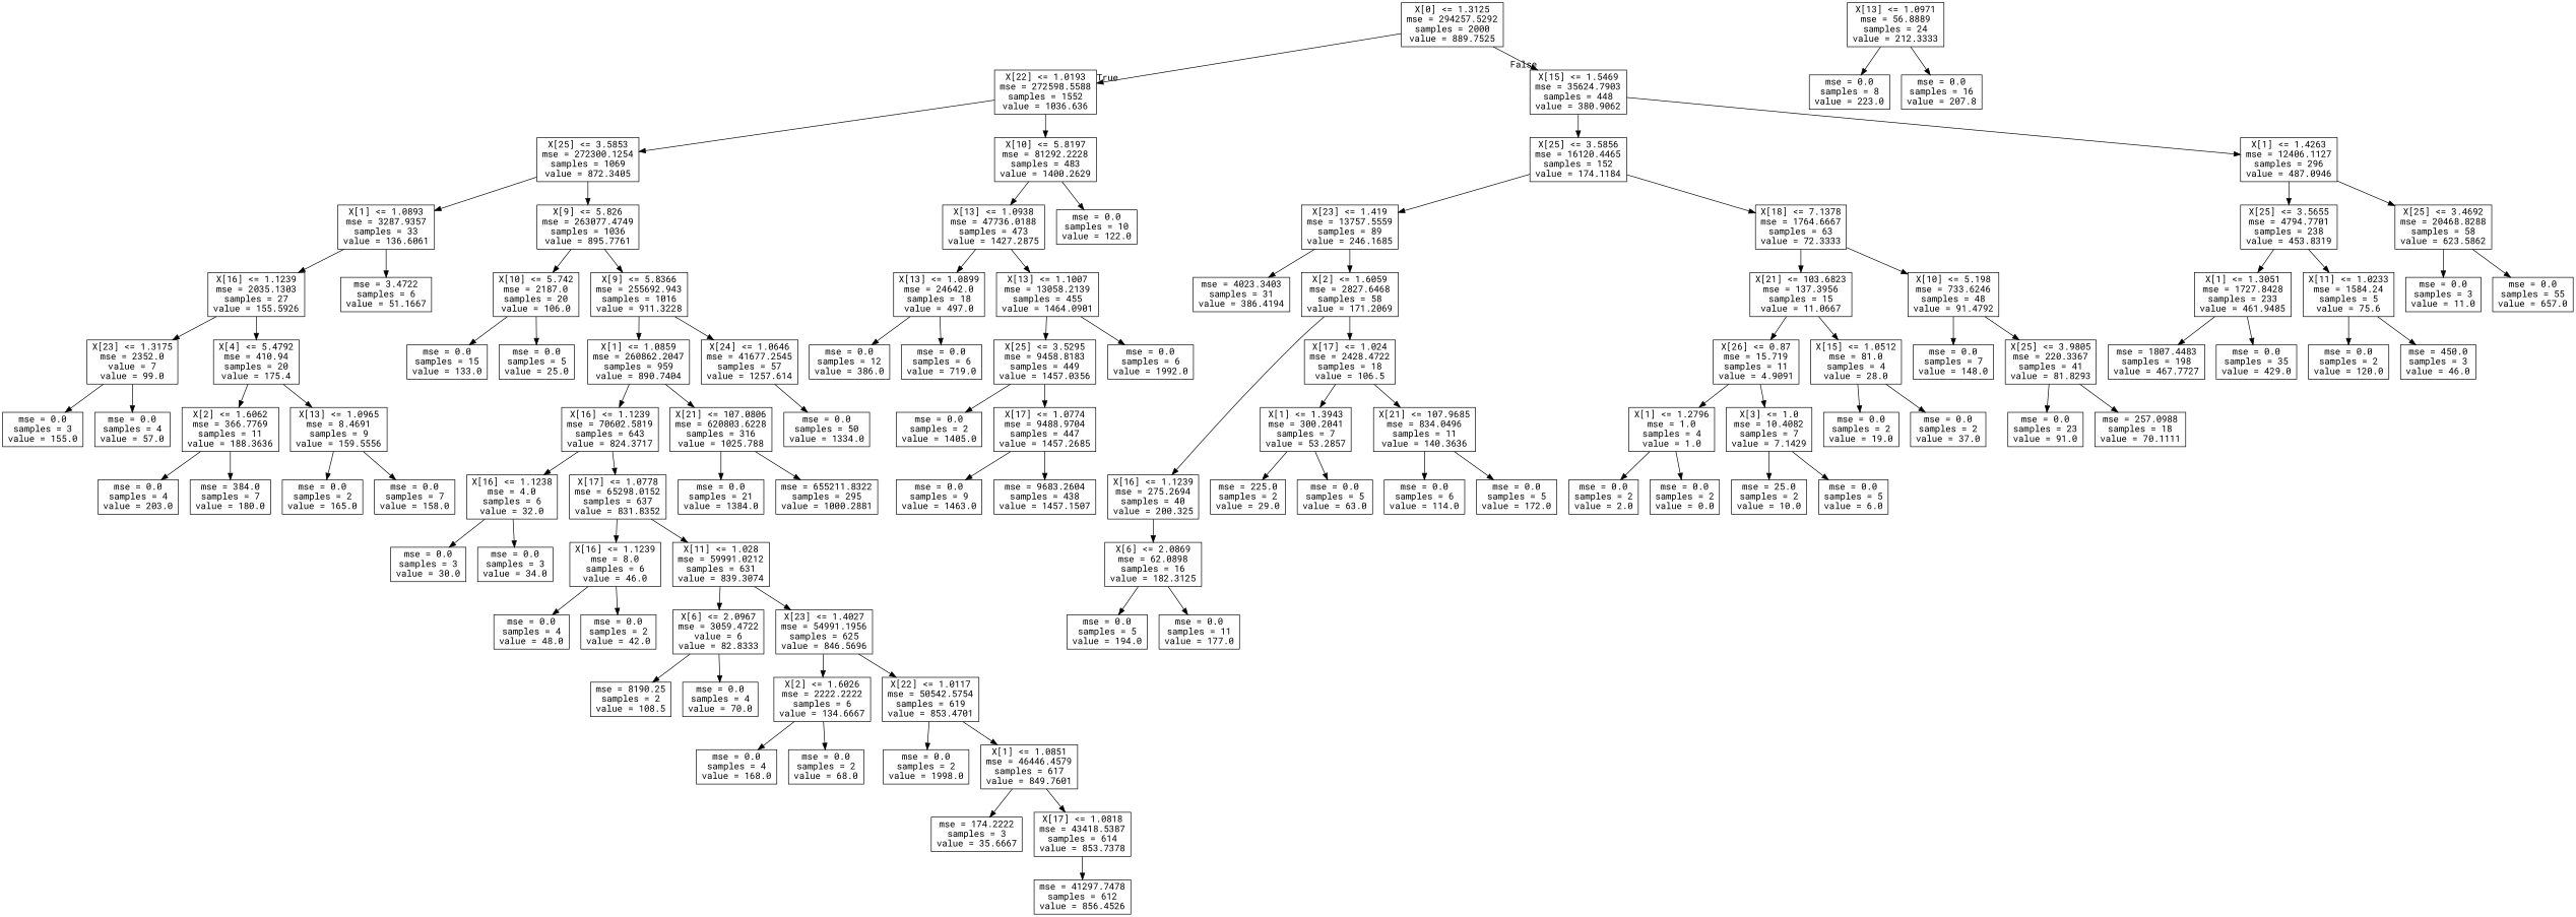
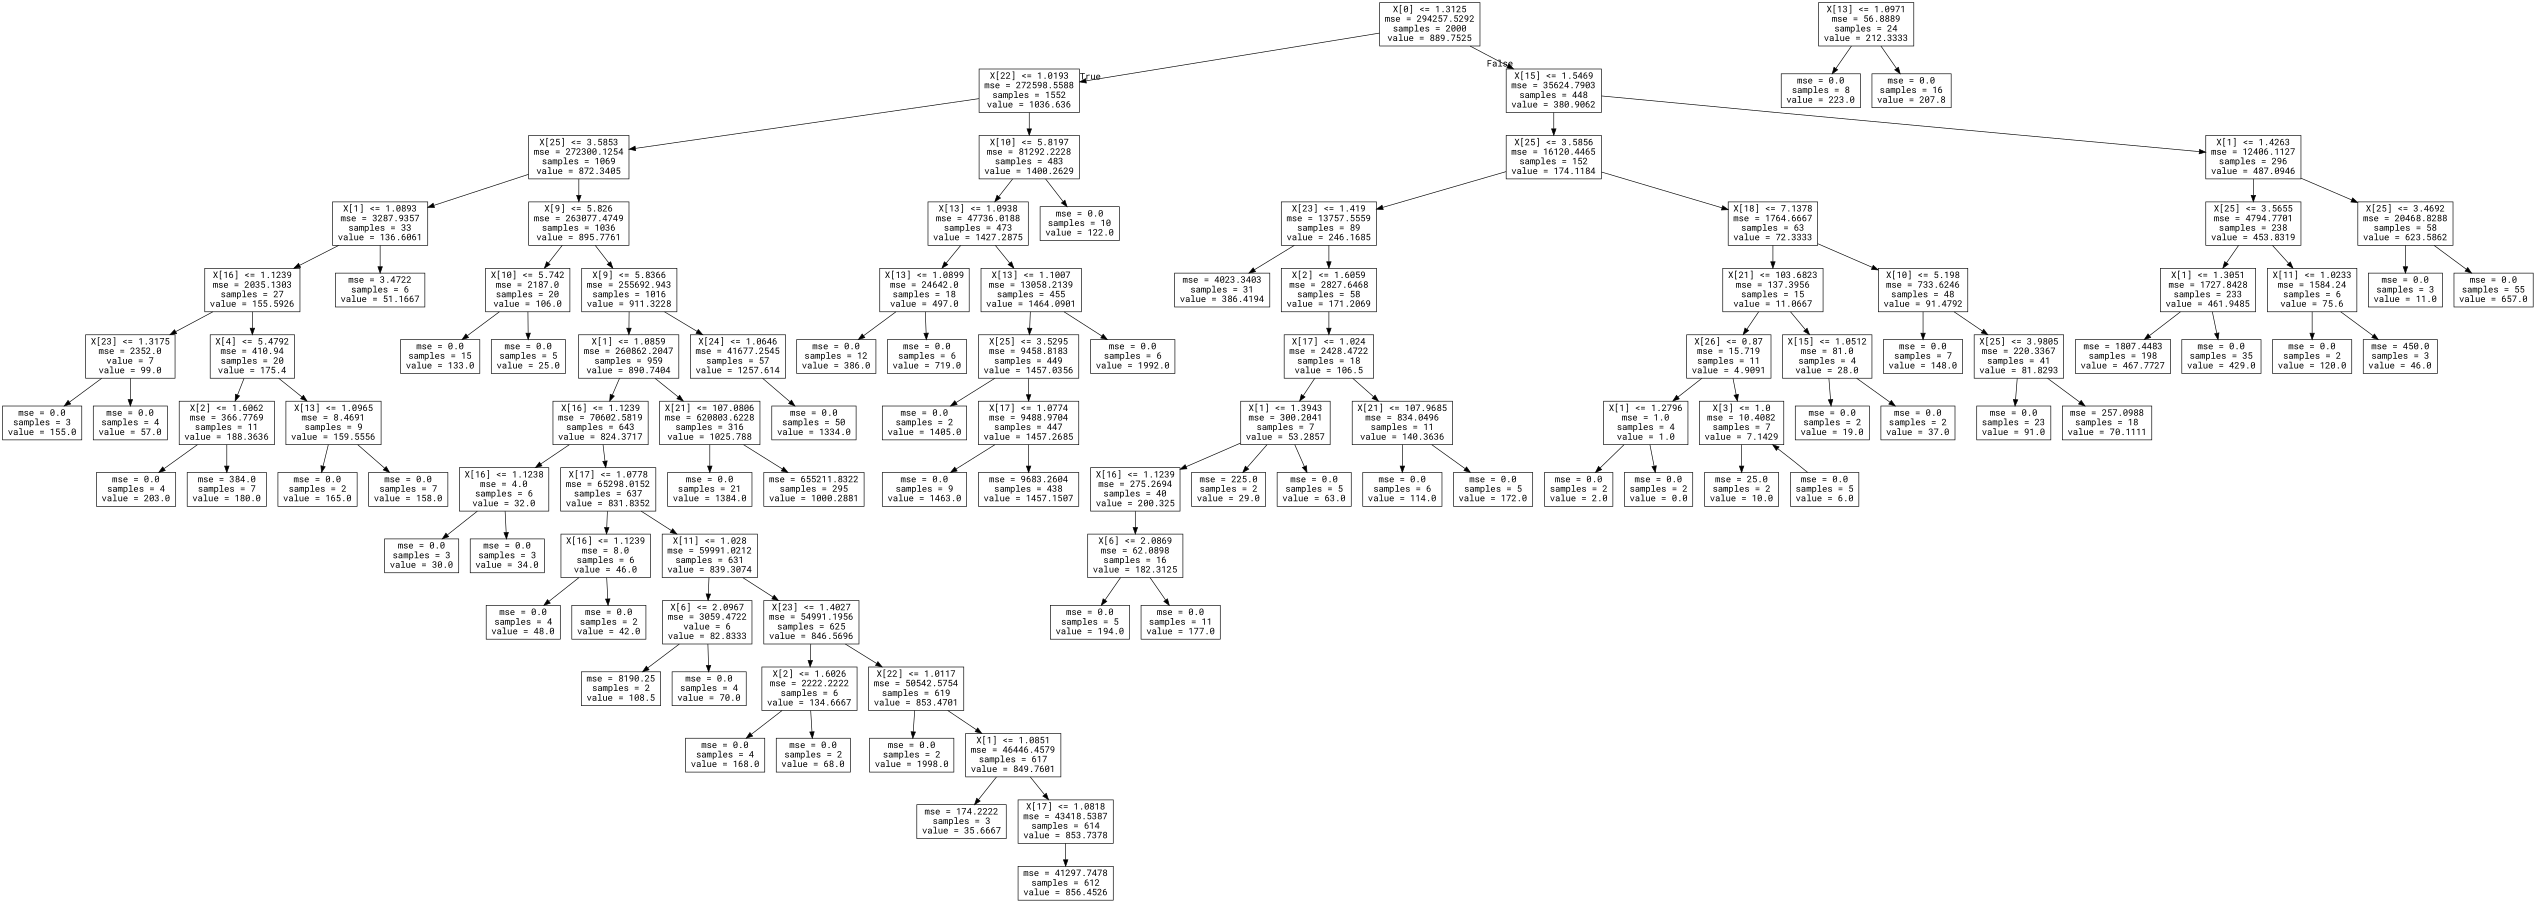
  digraph {
    fontname="Roboto Mono"
    node [fontname="Roboto Mono" shape=box]
    edge [fontname="Roboto Mono"]
    n1 [label="X[0] <= 1.3125\nmse = 294257.5292\nsamples = 2000\nvalue = 889.7525"]
    n2 [label="X[22] <= 1.0193\nmse = 272598.5588\nsamples = 1552\nvalue = 1036.636"]
    n3 [label="X[15] <= 1.5469\nmse = 35624.7903\nsamples = 448\nvalue = 380.9062"]
    n4 [label="X[25] <= 3.5853\nmse = 272300.1254\nsamples = 1069\nvalue = 872.3405"]
    n5 [label="X[10] <= 5.8197\nmse = 81292.2228\nsamples = 483\nvalue = 1400.2629"]
    n6 [label="X[25] <= 3.5856\nmse = 16120.4465\nsamples = 152\nvalue = 174.1184"]
    n7 [label="X[1] <= 1.4263\nmse = 12406.1127\nsamples = 296\nvalue = 487.0946"]
    n8 [label="X[1] <= 1.0893\nmse = 3287.9357\nsamples = 33\nvalue = 136.6061"]
    n9 [label="X[9] <= 5.826\nmse = 263077.4749\nsamples = 1036\nvalue = 895.7761"]
    n10 [label="X[13] <= 1.0938\nmse = 47736.0188\nsamples = 473\nvalue = 1427.2875"]
    n11 [label="mse = 0.0\nsamples = 10\nvalue = 122.0"]
    n12 [label="X[16] <= 1.1239\nmse = 2035.1303\nsamples = 27\nvalue = 155.5926"]
    n13 [label="mse = 3.4722\nsamples = 6\nvalue = 51.1667"]
    n14 [label="X[10] <= 5.742\nmse = 2187.0\nsamples = 20\nvalue = 106.0"]
    n15 [label="X[9] <= 5.8366\nmse = 255692.943\nsamples = 1016\nvalue = 911.3228"]
    n16 [label="X[23] <= 1.3175\nmse = 2352.0\nvalue = 7\nvalue = 99.0"]
    n17 [label="X[4] <= 5.4792\nmse = 410.94\nsamples = 20\nvalue = 175.4"]
    n18 [label="mse = 0.0\nsamples = 3\nvalue = 155.0"]
    n19 [label="mse = 0.0\nsamples = 4\nvalue = 57.0"]
    n20 [label="X[2] <= 1.6062\nmse = 366.7769\nsamples = 11\nvalue = 188.3636"]
    n21 [label="X[13] <= 1.0965\nmse = 8.4691\nsamples = 9\nvalue = 159.5556"]
    n22 [label="mse = 0.0\nsamples = 4\nvalue = 203.0"]
    n23 [label="mse = 384.0\nsamples = 7\nvalue = 180.0"]
    n24 [label="mse = 0.0\nsamples = 2\nvalue = 165.0"]
    n25 [label="mse = 0.0\nsamples = 7\nvalue = 158.0"]
    n26 [label="mse = 0.0\nsamples = 15\nvalue = 133.0"]
    n27 [label="mse = 0.0\nsamples = 5\nvalue = 25.0"]
    n28 [label="X[1] <= 1.0859\nmse = 260862.2047\nsamples = 959\nvalue = 890.7404"]
    n29 [label="X[24] <= 1.0646\nmse = 41677.2545\nsamples = 57\nvalue = 1257.614"]
    n30 [label="X[16] <= 1.1239\nmse = 70602.5819\nsamples = 643\nvalue = 824.3717"]
    n31 [label="X[21] <= 107.0806\nmse = 620803.6228\nsamples = 316\nvalue = 1025.788"]
    n32 [label="mse = 0.0\nsamples = 50\nvalue = 1334.0"]
    n33 [label="X[16] <= 1.1238\nmse = 4.0\nsamples = 6\nvalue = 32.0"]
    n34 [label="X[17] <= 1.0778\nmse = 65298.0152\nsamples = 637\nvalue = 831.8352"]
    n35 [label="mse = 0.0\nsamples = 21\nvalue = 1384.0"]
    n36 [label="mse = 655211.8322\nsamples = 295\nvalue = 1000.2881"]
    n37 [label="mse = 0.0\nsamples = 3\nvalue = 30.0"]
    n38 [label="mse = 0.0\nsamples = 3\nvalue = 34.0"]
    n39 [label="X[16] <= 1.1239\nmse = 8.0\nsamples = 6\nvalue = 46.0"]
    n40 [label="X[11] <= 1.028\nmse = 59991.0212\nsamples = 631\nvalue = 839.3074"]
    n41 [label="mse = 0.0\nsamples = 4\nvalue = 48.0"]
    n42 [label="mse = 0.0\nsamples = 2\nvalue = 42.0"]
    n43 [label="X[6] <= 2.0967\nmse = 3059.4722\nvalue = 6\nvalue = 82.8333"]
    n44 [label="X[23] <= 1.4027\nmse = 54991.1956\nsamples = 625\nvalue = 846.5696"]
    n45 [label="mse = 8190.25\nsamples = 2\nvalue = 108.5"]
    n46 [label="mse = 0.0\nsamples = 4\nvalue = 70.0"]
    n47 [label="X[2] <= 1.6026\nmse = 2222.2222\nsamples = 6\nvalue = 134.6667"]
    n48 [label="X[22] <= 1.0117\nmse = 50542.5754\nsamples = 619\nvalue = 853.4701"]
    n49 [label="mse = 0.0\nsamples = 4\nvalue = 168.0"]
    n50 [label="mse = 0.0\nsamples = 2\nvalue = 68.0"]
    n51 [label="mse = 0.0\nsamples = 2\nvalue = 1998.0"]
    n52 [label="X[1] <= 1.0851\nmse = 46446.4579\nsamples = 617\nvalue = 849.7601"]
    n53 [label="mse = 174.2222\nsamples = 3\nvalue = 35.6667"]
    n54 [label="X[17] <= 1.0818\nmse = 43418.5387\nsamples = 614\nvalue = 853.7378"]
    n55 [label="mse = 41297.7478\nsamples = 612\nvalue = 856.4526"]
    n56 [label="X[13] <= 1.0899\nmse = 24642.0\nsamples = 18\nvalue = 497.0"]
    n57 [label="X[13] <= 1.1007\nmse = 13058.2139\nsamples = 455\nvalue = 1464.0901"]
    n58 [label="mse = 0.0\nsamples = 12\nvalue = 386.0"]
    n59 [label="mse = 0.0\nsamples = 6\nvalue = 719.0"]
    n60 [label="X[25] <= 3.5295\nmse = 9458.8183\nsamples = 449\nvalue = 1457.0356"]
    n61 [label="mse = 0.0\nsamples = 6\nvalue = 1992.0"]
    n62 [label="mse = 0.0\nsamples = 2\nvalue = 1405.0"]
    n63 [label="X[17] <= 1.0774\nmse = 9488.9704\nsamples = 447\nvalue = 1457.2685"]
    n64 [label="mse = 0.0\nsamples = 9\nvalue = 1463.0"]
    n65 [label="mse = 9683.2604\nsamples = 438\nvalue = 1457.1507"]
    n66 [label="X[23] <= 1.419\nmse = 13757.5559\nsamples = 89\nvalue = 246.1685"]
    n67 [label="X[18] <= 7.1378\nmse = 1764.6667\nsamples = 63\nvalue = 72.3333"]
    n68 [label="X[25] <= 3.5655\nmse = 4794.7701\nsamples = 238\nvalue = 453.8319"]
    n69 [label="X[25] <= 3.4692\nmse = 20468.8288\nsamples = 58\nvalue = 623.5862"]
    n70 [label="mse = 4023.3403\nsamples = 31\nvalue = 386.4194"]
    n71 [label="X[2] <= 1.6059\nmse = 2827.6468\nsamples = 58\nvalue = 171.2069"]
    n72 [label="X[21] <= 103.6823\nmse = 137.3956\nsamples = 15\nvalue = 11.0667"]
    n73 [label="X[10] <= 5.198\nmse = 733.6246\nsamples = 48\nvalue = 91.4792"]
    n74 [label="X[16] <= 1.1239\nmse = 275.2694\nsamples = 40\nvalue = 200.325"]
    n75 [label="X[17] <= 1.024\nmse = 2428.4722\nsamples = 18\nvalue = 106.5"]
    n76 [label="X[6] <= 2.0869\nmse = 62.0898\nsamples = 16\nvalue = 182.3125"]
    n77 [label="X[21] <= 107.9685\nmse = 834.0496\nsamples = 11\nvalue = 140.3636"]
    n78 [label="X[1] <= 1.3943\nmse = 300.2041\nsamples = 7\nvalue = 53.2857"]
    n79 [label="mse = 0.0\nsamples = 5\nvalue = 194.0"]
    n80 [label="mse = 0.0\nsamples = 11\nvalue = 177.0"]
    n81 [label="X[13] <= 1.0971\nmse = 56.8889\nsamples = 24\nvalue = 212.3333"]
    n82 [label="mse = 0.0\nsamples = 8\nvalue = 223.0"]
    n83 [label="mse = 0.0\nsamples = 16\nvalue = 207.8"]
    n84 [label="mse = 0.0\nsamples = 6\nvalue = 114.0"]
    n85 [label="mse = 0.0\nsamples = 5\nvalue = 172.0"]
    n86 [label="mse = 225.0\nsamples = 2\nvalue = 29.0"]
    n87 [label="mse = 0.0\nsamples = 5\nvalue = 63.0"]
    n88 [label="X[26] <= 0.87\nmse = 15.719\nsamples = 11\nvalue = 4.9091"]
    n89 [label="X[15] <= 1.0512\nmse = 81.0\nsamples = 4\nvalue = 28.0"]
    n90 [label="mse = 0.0\nsamples = 7\nvalue = 148.0"]
    n91 [label="X[25] <= 3.9805\nmse = 220.3367\nsamples = 41\nvalue = 81.8293"]
    n92 [label="X[1] <= 1.2796\nmse = 1.0\nsamples = 4\nvalue = 1.0"]
    n93 [label="X[3] <= 1.0\nmse = 10.4082\nsamples = 7\nvalue = 7.1429"]
    n94 [label="mse = 0.0\nsamples = 2\nvalue = 19.0"]
    n95 [label="mse = 0.0\nsamples = 2\nvalue = 37.0"]
    n96 [label="mse = 0.0\nsamples = 2\nvalue = 2.0"]
    n97 [label="mse = 0.0\nsamples = 2\nvalue = 0.0"]
    n98 [label="mse = 25.0\nsamples = 2\nvalue = 10.0"]
    n99 [label="mse = 0.0\nsamples = 5\nvalue = 6.0"]
    n100 [label="mse = 0.0\nsamples = 23\nvalue = 91.0"]
    n101 [label="mse = 257.0988\nsamples = 18\nvalue = 70.1111"]
    n102 [label="X[1] <= 1.3051\nmse = 1727.8428\nsamples = 233\nvalue = 461.9485"]
-   n103 [label="X[11] <= 1.0233\nmse = 1584.24\nsamples = 5\nvalue = 75.6"]
+   n103 [label="X[11] <= 1.0233\nmse = 1584.24\nsamples = 6\nvalue = 75.6"]
    n104 [label="mse = 0.0\nsamples = 3\nvalue = 11.0"]
    n105 [label="mse = 0.0\nsamples = 55\nvalue = 657.0"]
    n106 [label="mse = 1807.4483\nsamples = 198\nvalue = 467.7727"]
    n107 [label="mse = 0.0\nsamples = 35\nvalue = 429.0"]
    n108 [label="mse = 0.0\nsamples = 2\nvalue = 120.0"]
    n109 [label="mse = 450.0\nsamples = 3\nvalue = 46.0"]
    n1 -> n2 [headlabel=True labelangle=45 labeldistance=2.5]
    n1 -> n3 [headlabel=False labelangle=-45 labeldistance=2.5]
    n2 -> n4
    n2 -> n5
    n3 -> n6
    n3 -> n7
    n4 -> n8
    n4 -> n9
    n5 -> n10
    n5 -> n11
    n6 -> n66
    n6 -> n67
    n7 -> n68
    n7 -> n69
    n8 -> n12
    n8 -> n13
    n9 -> n14
    n9 -> n15
    n10 -> n56
    n10 -> n57
    n12 -> n16
    n12 -> n17
    n14 -> n26
    n14 -> n27
    n15 -> n28
    n15 -> n29
    n16 -> n18
    n16 -> n19
    n17 -> n20
    n17 -> n21
    n20 -> n22
    n20 -> n23
    n21 -> n24
    n21 -> n25
    n28 -> n30
    n28 -> n31
    n29 -> n32
    n30 -> n33
    n30 -> n34
    n31 -> n35
    n31 -> n36
    n33 -> n37
    n33 -> n38
    n34 -> n39
    n34 -> n40
    n39 -> n41
    n39 -> n42
    n40 -> n43
    n40 -> n44
    n43 -> n45
    n43 -> n46
    n44 -> n47
    n44 -> n48
    n47 -> n49
    n47 -> n50
    n48 -> n51
    n48 -> n52
    n52 -> n53
    n52 -> n54
    n54 -> n55
    n56 -> n58
    n56 -> n59
    n57 -> n60
    n57 -> n61
    n60 -> n62
    n60 -> n63
    n63 -> n64
    n63 -> n65
    n66 -> n70
    n66 -> n71
    n67 -> n72
    n67 -> n73
    n68 -> n102
    n68 -> n103
    n69 -> n104
    n69 -> n105
-   n71 -> n74
+   n78 -> n74
    n71 -> n75
    n72 -> n88
    n72 -> n89
    n73 -> n90
    n73 -> n91
    n74 -> n76
    n75 -> n77
    n75 -> n78
    n76 -> n79
    n76 -> n80
    n77 -> n84
    n77 -> n85
    n78 -> n86
    n78 -> n87
    n81 -> n82
    n81 -> n83
    n88 -> n92
    n88 -> n93
    n89 -> n94
    n89 -> n95
    n91 -> n100
    n91 -> n101
    n92 -> n96
    n92 -> n97
    n93 -> n98
-   n93 -> n99
+   n99 -> n93
    n102 -> n106
    n102 -> n107
    n103 -> n108
    n103 -> n109
  }
